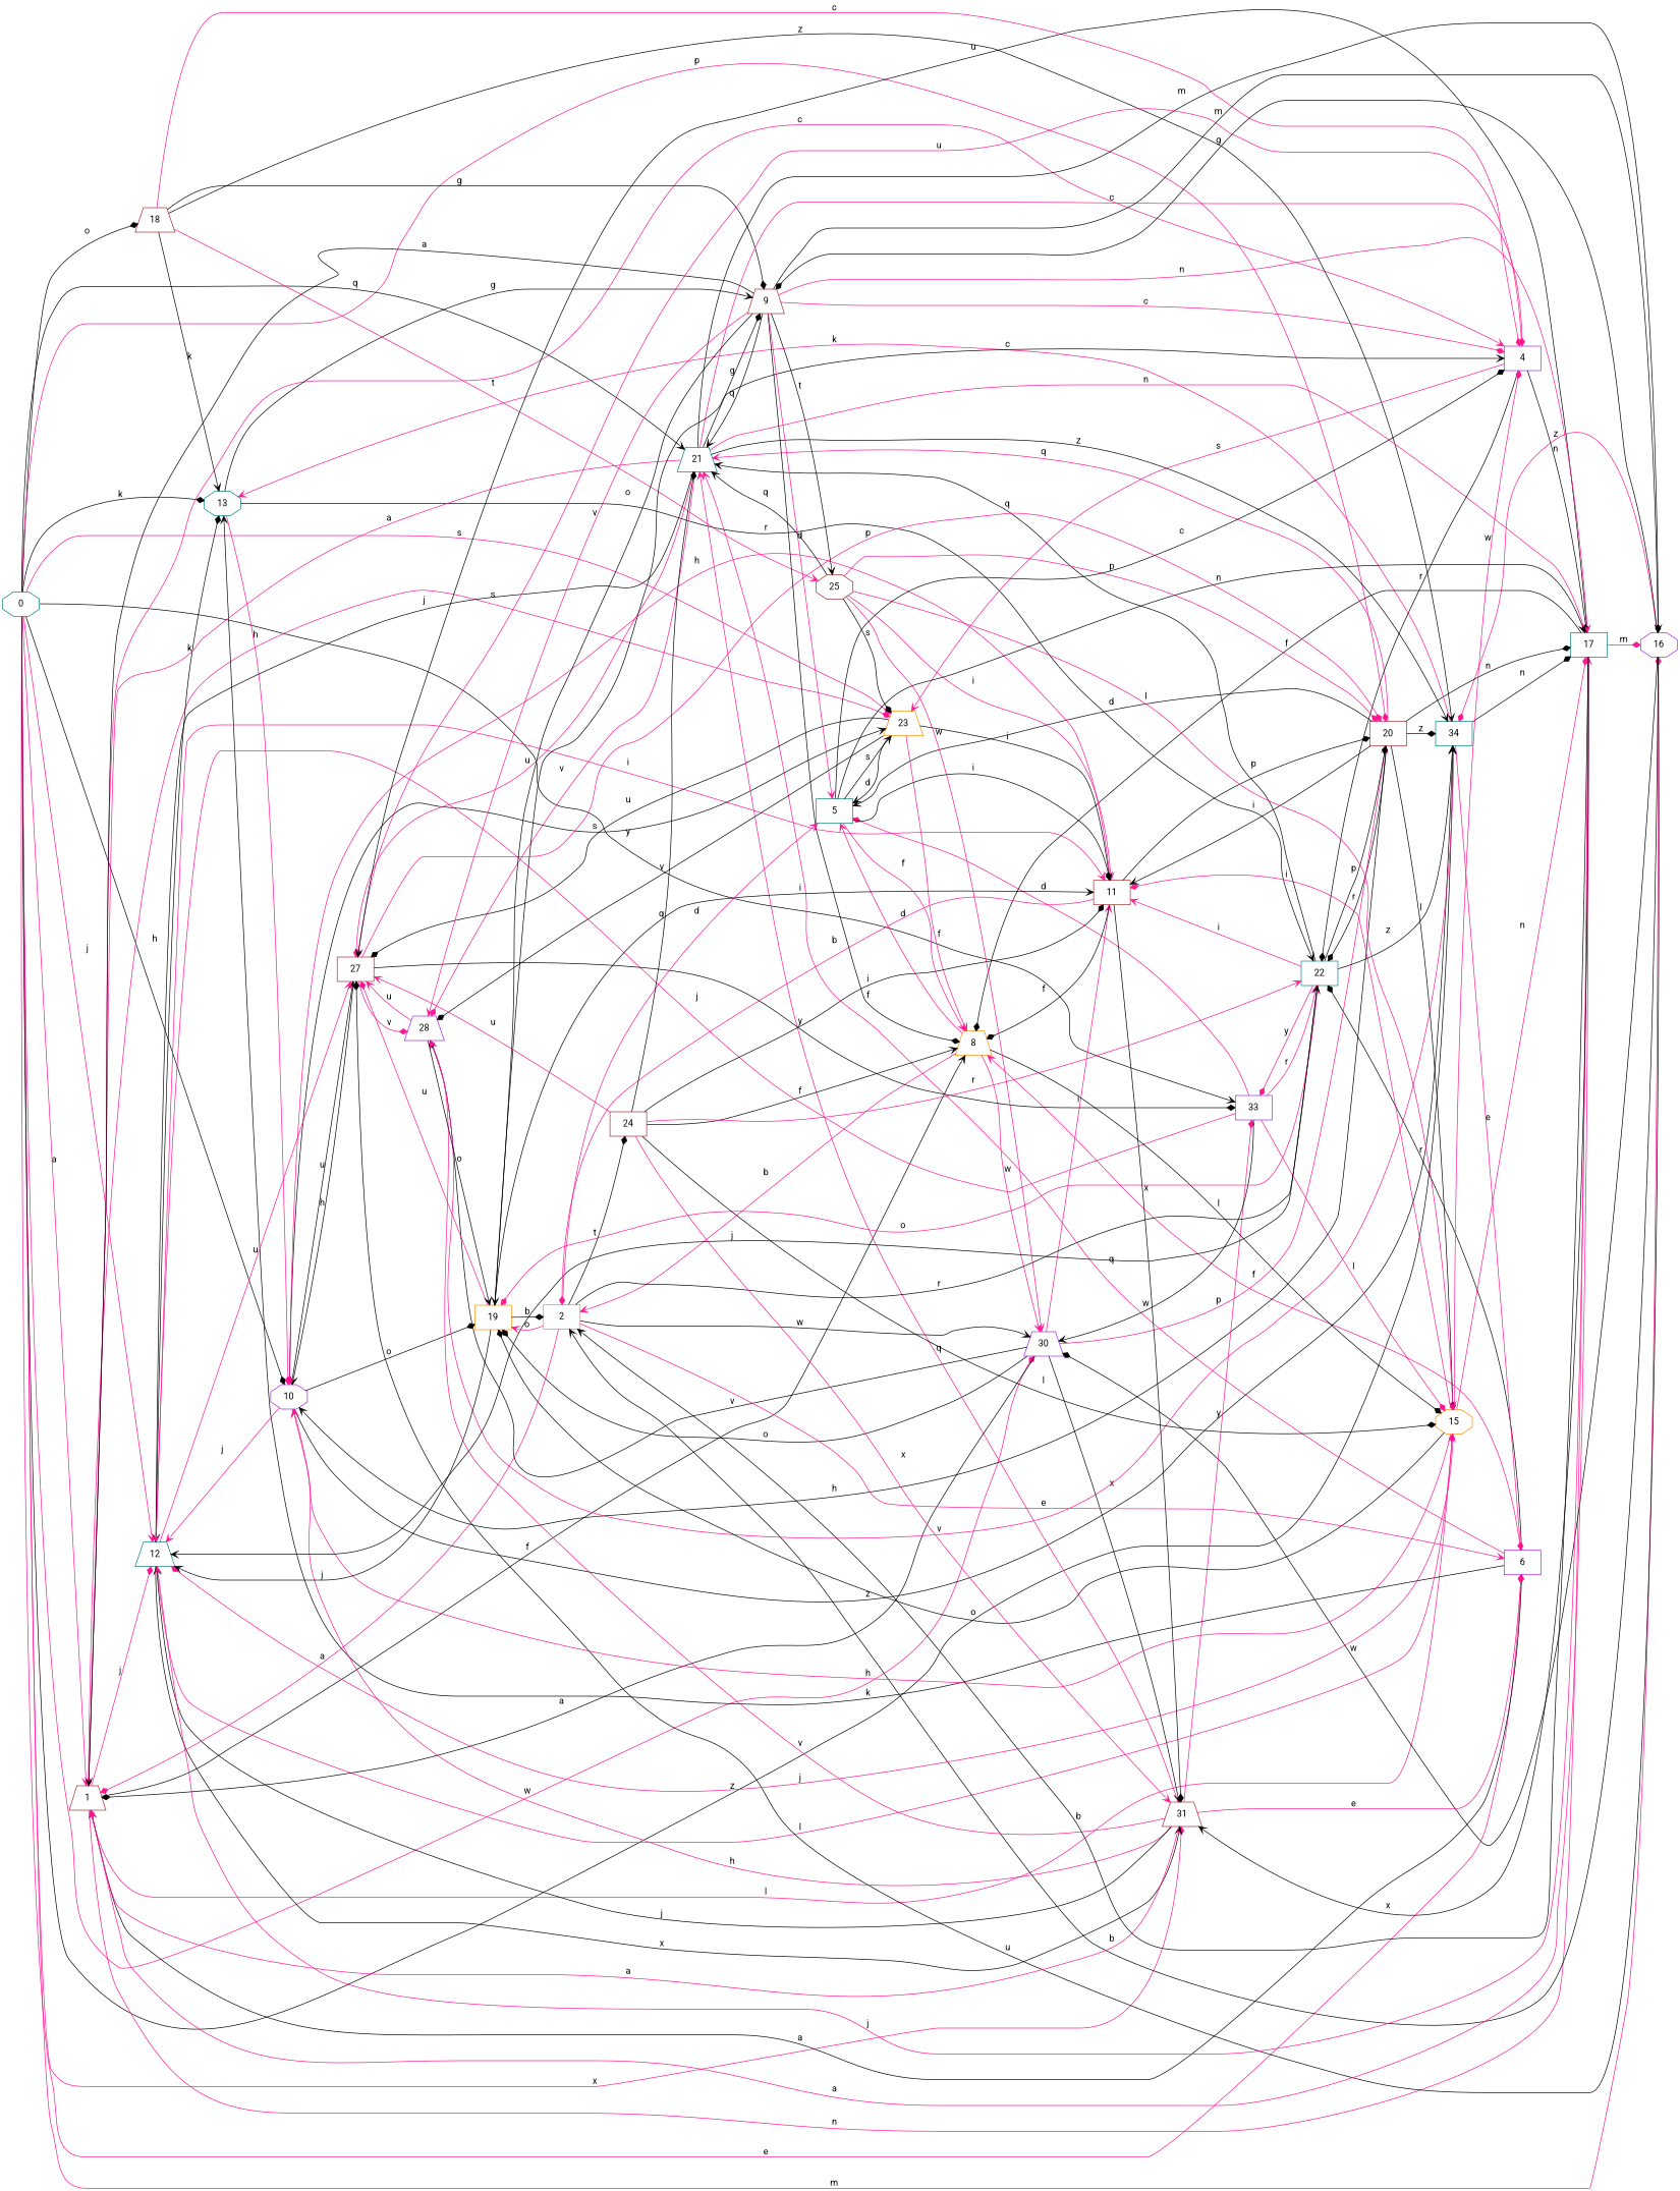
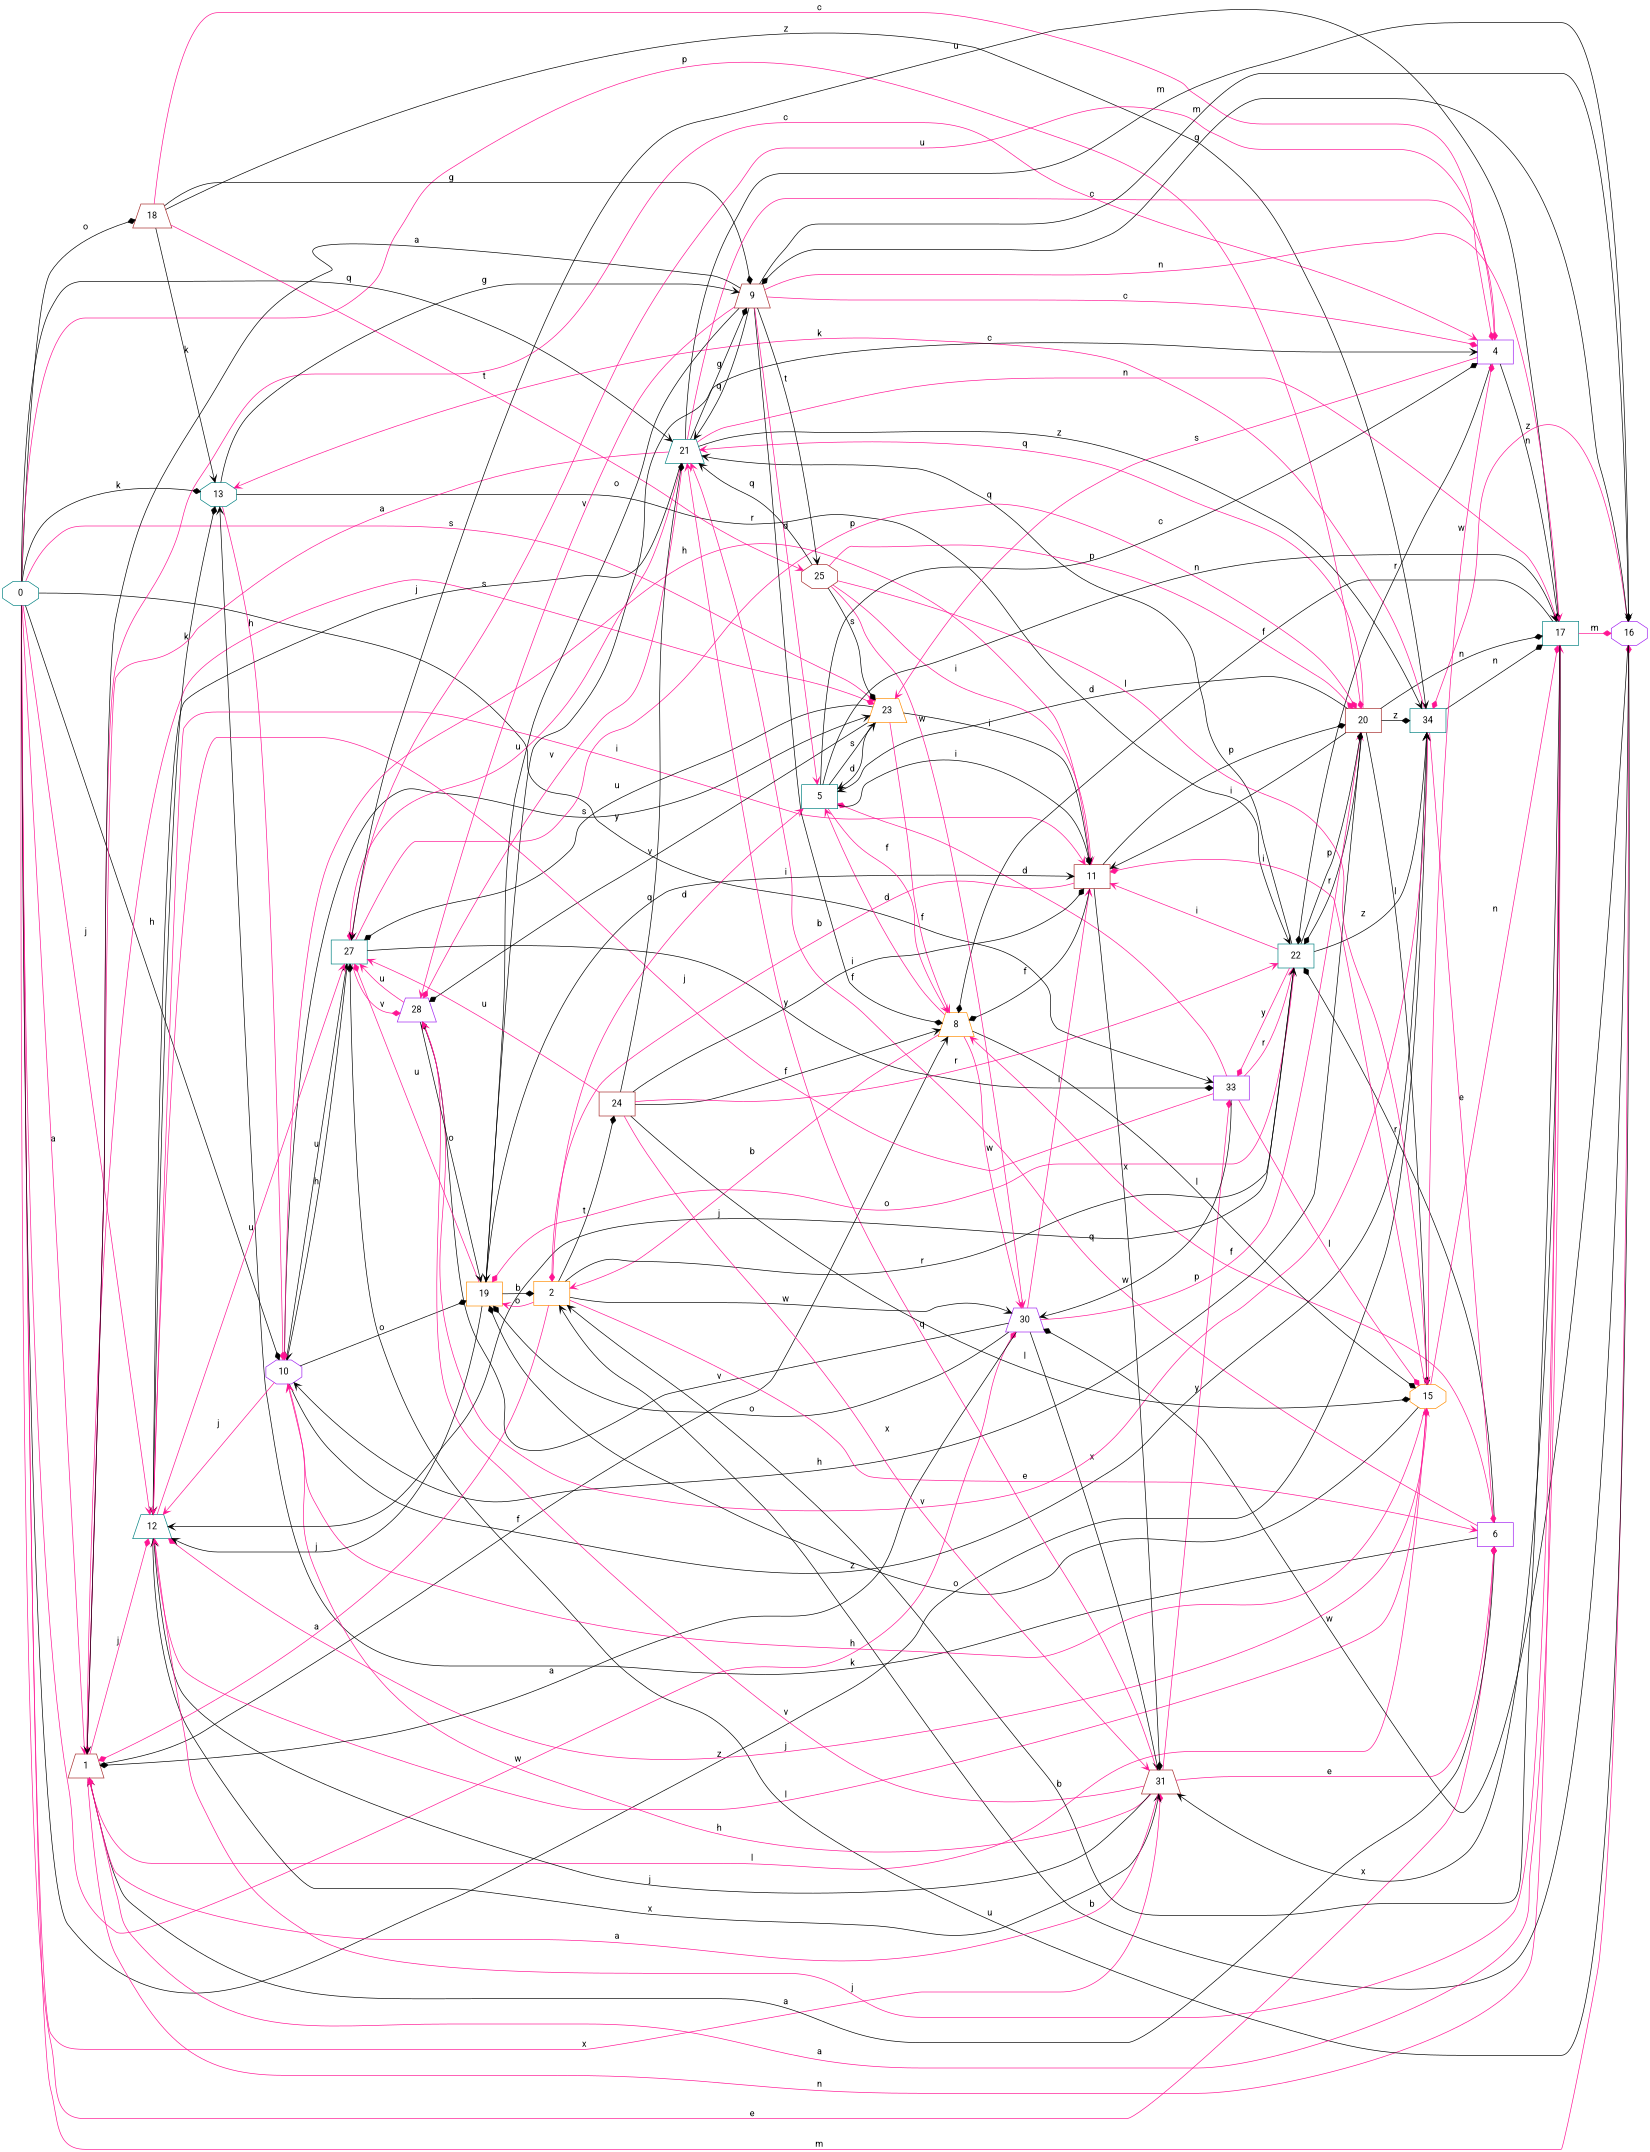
  strict digraph {
    fontname=Roboto
    rankdir=LR
    node [color=brown fontname=Roboto shape=box]
    edge [arrowhead=vee color=black fontname=Roboto]
    0 [color=teal shape=octagon]
    1 [shape=trapezium]
    6 [color=purple]
    10 [color=purple shape=octagon]
    12 [color=teal shape=trapezium]
    13 [color=teal shape=octagon]
    16 [color=purple shape=octagon]
    18 [shape=trapezium]
    20
    21 [color=teal shape=trapezium]
    23 [color=darkorange shape=trapezium]
    30 [color=purple shape=trapezium]
    31 [shape=trapezium]
    33 [color=purple]
    34 [color=teal]
    4 [color=purple]
    8 [color=darkorange shape=trapezium]
    15 [color=darkorange shape=octagon]
    17 [color=teal]
    22 [color=teal]
    19 [color=darkorange]
-   27
+   27 [color=teal]
    11
    9 [shape=trapezium]
    2 [color=darkorange]
    25 [shape=octagon]
    5 [color=teal]
    28 [color=purple shape=trapezium]
    24
    0 -> 1 [color=deeppink label=a]
    0 -> 6 [arrowhead=diamond color=deeppink label=e]
    0 -> 10 [arrowhead=diamond label=h]
    0 -> 12 [color=deeppink label=j]
    0 -> 13 [arrowhead=diamond label=k]
    0 -> 16 [arrowhead=diamond color=deeppink label=m]
    0 -> 18 [arrowhead=diamond label=o]
    0 -> 20 [arrowhead=diamond color=deeppink label=p]
    0 -> 21 [label=q]
    0 -> 23 [arrowhead=diamond color=deeppink label=s]
    0 -> 30 [arrowhead=diamond color=deeppink label=w]
    0 -> 31 [arrowhead=diamond color=deeppink label=x]
    0 -> 33 [label=y]
    0 -> 34 [label=z]
    1 -> 12 [arrowhead=diamond color=deeppink label=j]
    1 -> 23 [arrowhead=diamond color=deeppink label=s]
    1 -> 4 [color=deeppink label=c]
    1 -> 8 [label=f]
    1 -> 15 [color=deeppink label=l]
    1 -> 17 [color=deeppink label=n]
    6 -> 1 [label=a]
    6 -> 13 [label=k]
    6 -> 21 [color=deeppink label=q]
    6 -> 8 [color=deeppink label=f]
    6 -> 22 [arrowhead=diamond label=r]
    10 -> 12 [color=deeppink label=j]
    10 -> 23 [label=s]
    10 -> 34 [label=z]
    10 -> 19 [arrowhead=diamond label=o]
    10 -> 27 [label=u]
    12 -> 13 [arrowhead=diamond label=k]
    12 -> 31 [label=x]
    12 -> 15 [arrowhead=diamond color=deeppink label=l]
    12 -> 27 [color=deeppink label=u]
    12 -> 11 [color=deeppink label=i]
    13 -> 10 [arrowhead=diamond color=deeppink label=h]
    13 -> 22 [label=r]
    13 -> 9 [label=g]
    16 -> 30 [arrowhead=diamond label=w]
    16 -> 34 [arrowhead=diamond color=deeppink label=z]
    16 -> 27 [arrowhead=diamond label=u]
    16 -> 9 [arrowhead=diamond label=g]
    16 -> 2 [label=b]
    18 -> 13 [label=k]
    18 -> 34 [label=z]
    18 -> 4 [arrowhead=diamond color=deeppink label=c]
    18 -> 9 [arrowhead=diamond label=g]
    18 -> 25 [color=deeppink label=t]
    20 -> 10 [label=h]
    20 -> 21 [color=deeppink label=q]
    20 -> 34 [arrowhead=diamond label=z]
    20 -> 15 [arrowhead=diamond label=l]
    20 -> 17 [arrowhead=diamond label=n]
    20 -> 22 [arrowhead=diamond label=r]
    20 -> 11 [label=i]
    20 -> 5 [label=d]
    21 -> 1 [arrowhead=diamond color=deeppink label=a]
    21 -> 12 [label=j]
    21 -> 16 [label=m]
    21 -> 34 [label=z]
    21 -> 4 [arrowhead=diamond color=deeppink label=c]
    21 -> 17 [arrowhead=diamond color=deeppink label=n]
    21 -> 27 [arrowhead=diamond color=deeppink label=u]
    21 -> 9 [arrowhead=diamond label=g]
    21 -> 28 [arrowhead=diamond color=deeppink label=v]
    23 -> 8 [color=deeppink label=f]
    23 -> 27 [arrowhead=diamond label=u]
    23 -> 11 [label=i]
    23 -> 5 [label=d]
    23 -> 28 [arrowhead=diamond label=v]
    30 -> 1 [arrowhead=diamond label=a]
    30 -> 20 [color=deeppink label=p]
    30 -> 31 [label=x]
    30 -> 19 [arrowhead=diamond label=o]
    30 -> 11 [color=deeppink label=i]
    30 -> 28 [arrowhead=diamond label=v]
    31 -> 1 [color=deeppink label=a]
    31 -> 6 [arrowhead=diamond color=deeppink label=e]
    31 -> 10 [color=deeppink label=h]
    31 -> 12 [label=j]
    31 -> 21 [color=deeppink label=q]
    31 -> 33 [arrowhead=diamond color=deeppink label=y]
    31 -> 28 [color=deeppink label=v]
    33 -> 12 [color=deeppink label=j]
    33 -> 30 [label=w]
    33 -> 15 [arrowhead=diamond color=deeppink label=l]
    33 -> 22 [color=deeppink label=r]
    33 -> 5 [arrowhead=diamond color=deeppink label=d]
    34 -> 6 [arrowhead=diamond color=deeppink label=e]
    34 -> 13 [color=deeppink label=k]
    34 -> 17 [arrowhead=diamond label=n]
    34 -> 28 [color=deeppink label=v]
    4 -> 23 [color=deeppink label=s]
    4 -> 17 [arrowhead=diamond label=n]
    4 -> 22 [arrowhead=diamond label=r]
    4 -> 27 [arrowhead=diamond color=deeppink label=u]
    8 -> 30 [color=deeppink label=w]
    8 -> 15 [arrowhead=diamond label=l]
    8 -> 2 [color=deeppink label=b]
    8 -> 5 [color=deeppink label=d]
    15 -> 10 [color=deeppink label=h]
    15 -> 12 [arrowhead=diamond color=deeppink label=j]
    15 -> 4 [arrowhead=diamond color=deeppink label=w]
    15 -> 17 [arrowhead=diamond color=deeppink label=n]
    15 -> 19 [arrowhead=diamond label=o]
    15 -> 11 [arrowhead=diamond color=deeppink label=i]
    17 -> 1 [arrowhead=diamond color=deeppink label=a]
    17 -> 12 [color=deeppink label=j]
    17 -> 16 [arrowhead=diamond color=deeppink label=m]
    17 -> 31 [label=x]
    17 -> 8 [arrowhead=diamond label=f]
    17 -> 27 [label=u]
    17 -> 2 [label=b]
    22 -> 12 [label=j]
    22 -> 20 [arrowhead=diamond label=p]
    22 -> 21 [label=q]
    22 -> 33 [arrowhead=diamond color=deeppink label=y]
    22 -> 34 [label=z]
    22 -> 19 [arrowhead=diamond color=deeppink label=o]
    22 -> 11 [color=deeppink label=i]
    19 -> 12 [label=j]
    19 -> 4 [label=c]
    19 -> 27 [arrowhead=diamond color=deeppink label=u]
    19 -> 11 [label=i]
    19 -> 2 [arrowhead=diamond label=b]
    27 -> 10 [label=h]
    27 -> 20 [arrowhead=diamond color=deeppink label=p]
    27 -> 33 [arrowhead=diamond label=y]
    27 -> 28 [arrowhead=diamond color=deeppink label=v]
    11 -> 10 [arrowhead=diamond color=deeppink label=h]
    11 -> 20 [arrowhead=diamond label=p]
    11 -> 31 [arrowhead=diamond label=x]
    11 -> 8 [arrowhead=diamond label=f]
    11 -> 2 [arrowhead=diamond color=deeppink label=b]
    9 -> 1 [label=a]
    9 -> 16 [arrowhead=diamond label=m]
    9 -> 21 [label=q]
    9 -> 4 [arrowhead=diamond color=deeppink label=c]
    9 -> 8 [arrowhead=diamond label=f]
    9 -> 17 [color=deeppink label=n]
    9 -> 19 [label=o]
    9 -> 25 [label=t]
    9 -> 5 [color=deeppink label=d]
    9 -> 28 [color=deeppink label=v]
    2 -> 1 [arrowhead=diamond color=deeppink label=a]
    2 -> 6 [color=deeppink label=e]
    2 -> 30 [label=w]
    2 -> 22 [label=r]
    2 -> 19 [color=deeppink label=o]
    2 -> 5 [color=deeppink label=d]
    2 -> 24 [arrowhead=diamond label=t]
    25 -> 20 [arrowhead=diamond color=deeppink label=p]
    25 -> 21 [label=q]
    25 -> 23 [arrowhead=diamond label=s]
    25 -> 30 [color=deeppink label=w]
    25 -> 15 [color=deeppink label=l]
    25 -> 11 [color=deeppink label=i]
    5 -> 23 [label=s]
    5 -> 4 [arrowhead=diamond label=c]
    5 -> 8 [color=deeppink label=f]
    5 -> 17 [label=n]
    5 -> 11 [arrowhead=diamond label=i]
    28 -> 19 [label=o]
    28 -> 27 [color=deeppink label=u]
    24 -> 21 [arrowhead=diamond label=q]
    24 -> 31 [color=deeppink label=x]
    24 -> 8 [label=f]
    24 -> 15 [arrowhead=diamond label=l]
    24 -> 22 [color=deeppink label=r]
    24 -> 27 [color=deeppink label=u]
    24 -> 11 [arrowhead=diamond label=i]
  }
